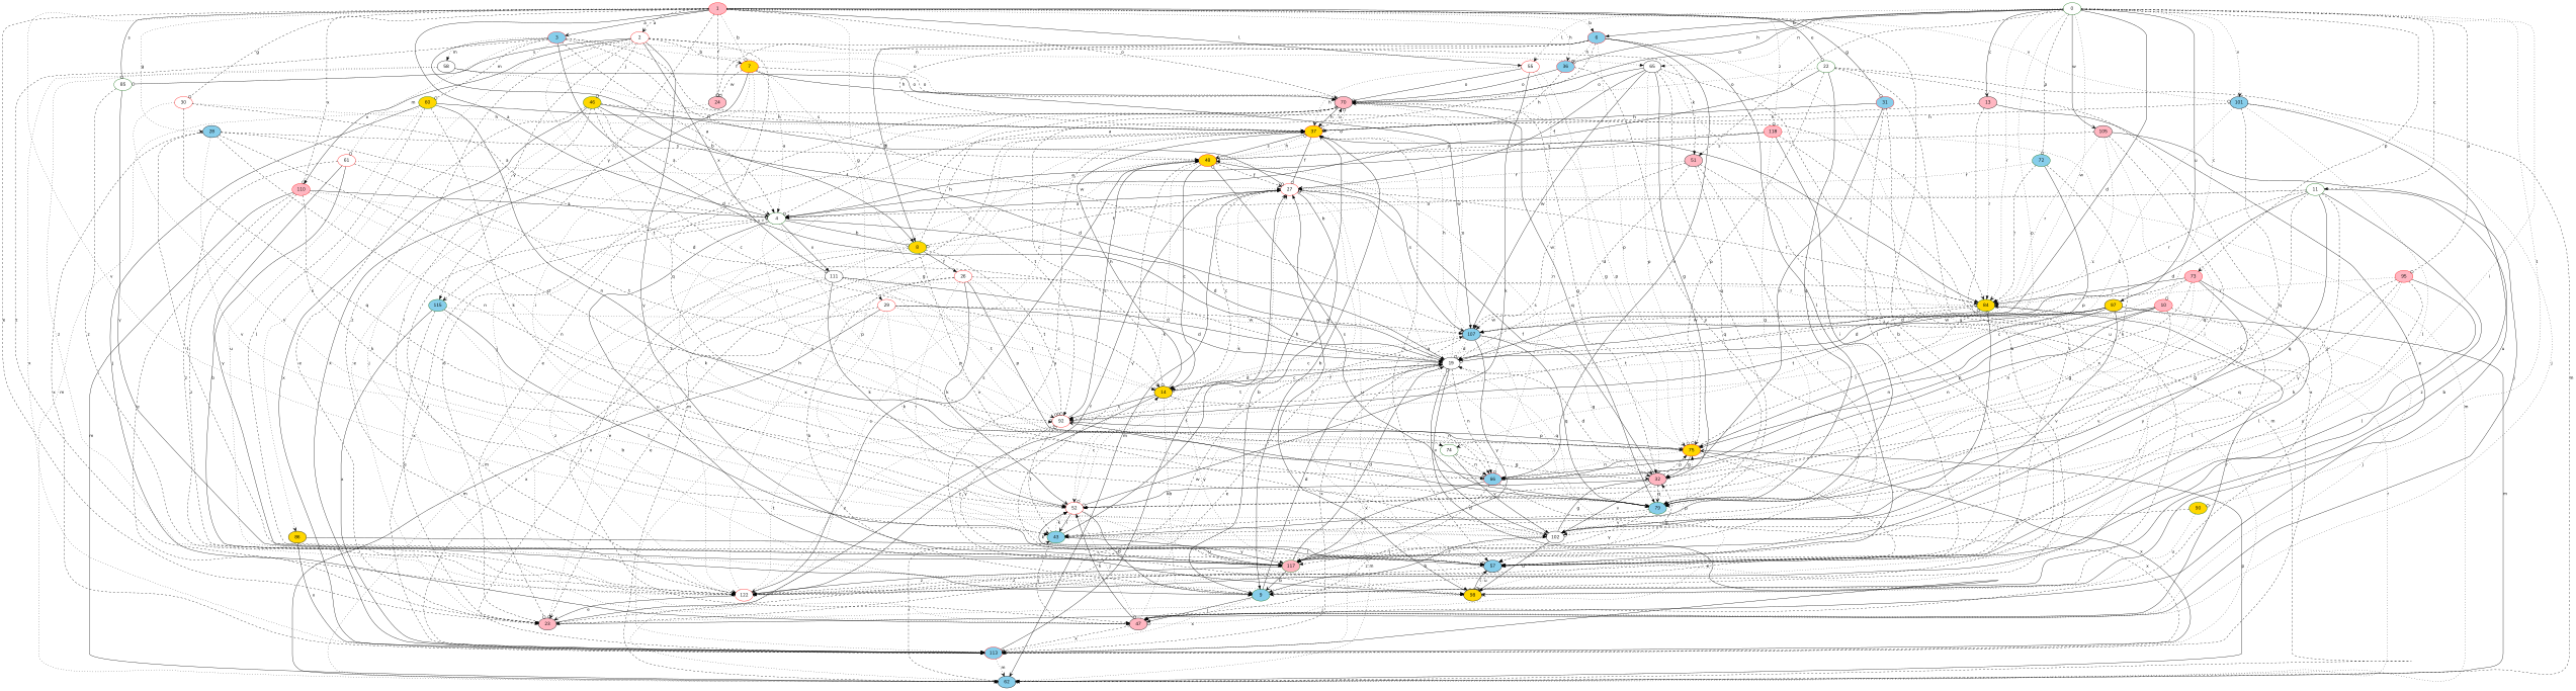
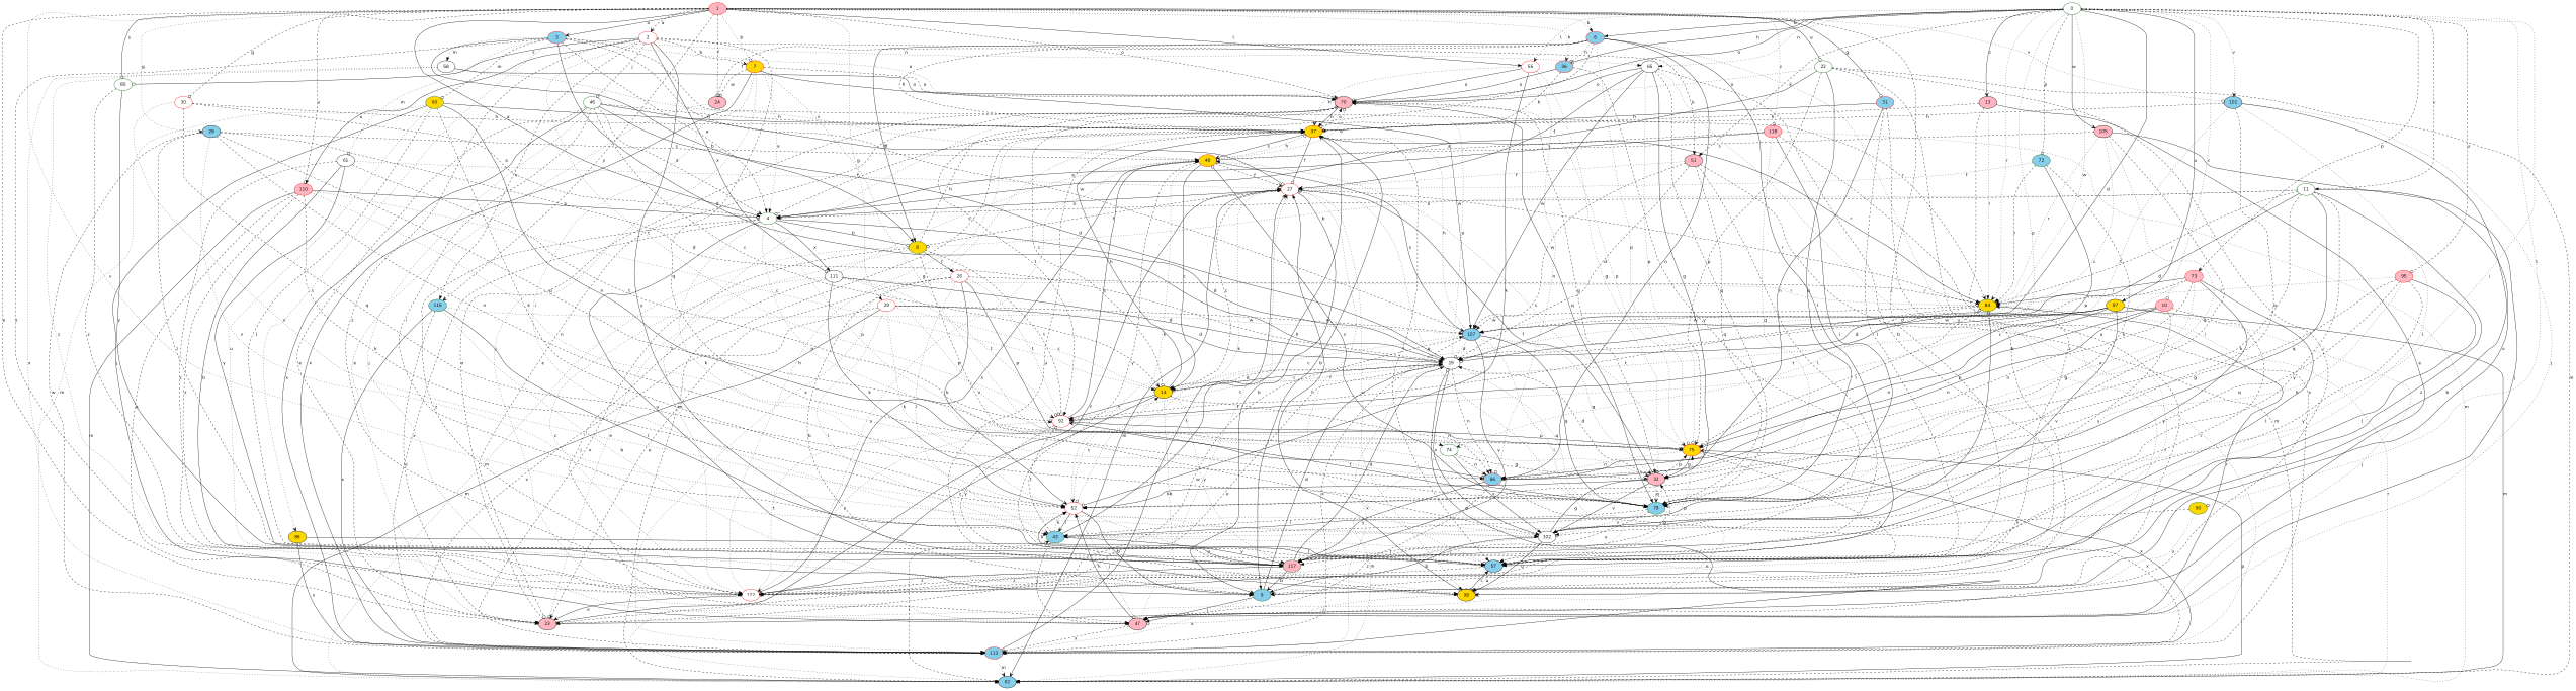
  strict digraph {
    fontname=Nunito
    node [color=red fillcolor=white fontname=Nunito style=filled]
    edge [arrowhead=odot fontname=Nunito style=dashed]
    0 [color=darkgreen]
    6 [fillcolor=skyblue]
    10 [fillcolor=lightpink]
    11 [color=darkgreen]
    13 [color=black fillcolor=lightpink]
    19 [color=black]
    36 [fillcolor=skyblue]
    43 [color=darkgreen fillcolor=skyblue]
    51 [color=black fillcolor=lightpink]
    55
    65 [color=black]
    70 [color=black fillcolor=lightpink]
    72 [color=darkgreen fillcolor=skyblue]
    73 [fillcolor=lightpink]
    74 [color=darkgreen]
    84 [color=darkgreen fillcolor=gold]
    90 [color=darkgreen fillcolor=gold]
    95 [fillcolor=lightpink]
    97 [color=black fillcolor=gold]
    101 [color=black fillcolor=skyblue]
    105 [color=black fillcolor=lightpink]
    107 [color=black fillcolor=skyblue]
    4 [color=darkgreen]
    24 [color=black fillcolor=lightpink]
    57 [color=black fillcolor=skyblue]
    8 [color=darkgreen fillcolor=gold]
    66 [fillcolor=skyblue]
    98 [color=black fillcolor=gold]
    37 [fillcolor=gold]
    75 [fillcolor=gold]
    102 [color=black]
    79 [color=darkgreen fillcolor=skyblue]
    117 [color=darkgreen fillcolor=lightpink]
    122
    52
    9 [color=darkgreen fillcolor=skyblue]
    23 [color=black fillcolor=lightpink]
    92
    113 [fillcolor=skyblue]
    14 [color=black fillcolor=gold]
    47 [color=black fillcolor=lightpink]
    27
    62 [color=black fillcolor=skyblue]
    32 [color=black fillcolor=lightpink]
    n45 [fillcolor=gold label=48]
    1 [fillcolor=lightpink]
    2
    3 [fillcolor=skyblue]
    7 [fillcolor=gold]
    22 [color=darkgreen]
    28 [color=black fillcolor=skyblue]
    29
    30
    31 [fillcolor=skyblue]
    85 [color=darkgreen]
    110 [fillcolor=lightpink]
    115 [color=darkgreen fillcolor=skyblue]
    118 [fillcolor=lightpink]
-   46 [color=darkgreen fillcolor=gold]
+   46 [color=darkgreen]
    111 [color=black]
    58 [color=black]
    60 [color=darkgreen fillcolor=gold]
-   61
+   61 [color=black]
    86 [color=black fillcolor=gold]
    26
    0 -> 6 [arrowhead=normal label=b style=solid]
    0 -> 10 [label=c style=dotted]
    0 -> 11 [arrowhead=normal label=c]
    0 -> 13 [arrowhead=vee label=c style=solid]
    0 -> 19 [arrowhead=normal label=d style=solid]
    0 -> 36 [label=h style=solid]
    0 -> 43 [arrowhead=vee label=i style=dotted]
    0 -> 51 [arrowhead=normal label=k]
    0 -> 55 [arrowhead=vee label=l style=dotted]
    0 -> 65 [arrowhead=normal label=n style=dotted]
    0 -> 70 [arrowhead=vee label=o style=solid]
    0 -> 72 [label=p]
    0 -> 73 [arrowhead=vee label=p]
    0 -> 74 [arrowhead=vee label=p style=dotted]
    0 -> 84 [arrowhead=vee label=r style=dotted]
    0 -> 90 [label=t style=dotted]
    0 -> 95 [label=u]
    0 -> 97 [arrowhead=normal label=u style=solid]
    0 -> 101 [arrowhead=vee label=v style=dotted]
    0 -> 105 [arrowhead=vee label=w style=solid]
    0 -> 107 [arrowhead=normal label=w style=dotted]
    6 -> 36 [label=h style=dotted]
    6 -> 4 [label=a]
    6 -> 24 [label=f]
    6 -> 57 [label=l style=solid]
    6 -> 8 [arrowhead=normal label=b style=solid]
    6 -> 66 [arrowhead=vee label=n style=solid]
    6 -> 98 [label=u style=dotted]
    6 -> 37 [arrowhead=normal label=h]
    6 -> 75 [label=p style=dotted]
    10 -> 107 [arrowhead=normal label=w style=solid]
    10 -> 57 [arrowhead=normal label=l]
    10 -> 66 [label=n style=solid]
    10 -> 75 [arrowhead=vee label=p style=solid]
    10 -> 102 [arrowhead=vee label=v]
    11 -> 19 [label=d style=solid]
    11 -> 84 [arrowhead=vee label=r]
    11 -> 4 [arrowhead=vee label=a]
    11 -> 8 [label=b style=dotted]
    11 -> 79 [label=q style=solid]
    11 -> 117 [label=y]
    11 -> 122 [label=z style=solid]
    11 -> 52 [arrowhead=normal label=k]
    11 -> 9 [arrowhead=vee label=b style=solid]
    13 -> 84 [arrowhead=normal label=r style=dotted]
    13 -> 37 [label=h]
    13 -> 122 [label=z]
    13 -> 23 [label=e style=solid]
    19 -> 70 [arrowhead=vee label=o style=dotted]
    19 -> 66 [arrowhead=normal label=n]
    19 -> 102 [arrowhead=vee label=v style=solid]
    19 -> 79 [arrowhead=vee label=q style=dotted]
    19 -> 23 [label=e]
    19 -> 92 [arrowhead=vee label=t style=dotted]
    19 -> 113 [arrowhead=vee label=x style=dotted]
    19 -> 14 [label=c style=solid]
    36 -> 70 [label=o style=solid]
    36 -> 37 [label=h]
    36 -> 117 [arrowhead=vee label=y]
    43 -> 57 [label=l style=dotted]
    43 -> 37 [arrowhead=vee label=h style=solid]
    43 -> 117 [label=y style=solid]
    43 -> 52 [arrowhead=normal label=k style=dotted]
    43 -> 92 [label=t]
    43 -> 47 [label=j]
    51 -> 19 [label=d]
    51 -> 107 [arrowhead=normal label=w]
    51 -> 57 [arrowhead=normal label=l]
    51 -> 79 [arrowhead=vee label=q]
    51 -> 27 [arrowhead=vee label=f style=dotted]
    51 -> 62 [arrowhead=normal label=m]
    55 -> 70 [label=o style=solid]
    55 -> 66 [label=n style=dotted]
    55 -> 37 [arrowhead=vee label=h style=dotted]
    55 -> 52 [label=k style=solid]
    55 -> 32 [label=g style=dotted]
    65 -> 70 [label=o style=solid]
    65 -> 107 [arrowhead=normal label=w style=solid]
    65 -> 75 [label=p style=dotted]
    65 -> 79 [arrowhead=normal label=q]
    65 -> 9 [arrowhead=vee label=b]
    65 -> 113 [label=x style=dotted]
    65 -> 27 [arrowhead=vee label=f style=solid]
    65 -> 32 [arrowhead=vee label=g style=solid]
    70 -> 37 [arrowhead=normal label=h style=solid]
    70 -> 75 [arrowhead=vee label=p style=dotted]
    70 -> 79 [arrowhead=normal label=q style=solid]
    70 -> 122 [arrowhead=vee label=z style=dotted]
    70 -> 23 [label=e]
    70 -> 92 [arrowhead=normal label=t]
    70 -> 14 [label=c]
    70 -> 32 [arrowhead=normal label=g]
    72 -> 84 [arrowhead=normal label=r]
    72 -> 75 [arrowhead=normal label=p style=solid]
    72 -> 52 [arrowhead=normal label=k]
    72 -> 27 [arrowhead=normal label=f style=dotted]
    73 -> 19 [arrowhead=normal label=d]
    73 -> 84 [arrowhead=normal label=r style=solid]
    73 -> 57 [label=l style=solid]
    73 -> 66 [arrowhead=vee label=n]
    73 -> 117 [label=y style=solid]
    73 -> 14 [arrowhead=vee label=c style=dotted]
    73 -> 32 [arrowhead=normal label=g style=dotted]
    74 -> 66 [arrowhead=normal label=n]
    74 -> 102 [arrowhead=normal label=v style=solid]
    74 -> 62 [arrowhead=normal label=m style=dotted]
    74 -> 32 [arrowhead=vee label=g]
    84 -> 107 [arrowhead=normal label=w]
    84 -> 92 [label=t]
    90 -> 98 [arrowhead=vee label=u style=dotted]
    90 -> 102 [label=v]
    95 -> 84 [label=r style=dotted]
    95 -> 57 [arrowhead=normal label=l style=solid]
    95 -> 79 [arrowhead=vee label=q]
    95 -> 117 [arrowhead=vee label=y]
    95 -> 52 [arrowhead=normal label=k style=dotted]
    95 -> 32 [label=g]
    97 -> 19 [arrowhead=vee label=d style=solid]
    97 -> 107 [arrowhead=normal label=w]
    97 -> 66 [label=n style=solid]
    97 -> 102 [arrowhead=vee label=v style=solid]
    97 -> 92 [arrowhead=vee label=t style=solid]
    97 -> 47 [label=j style=dotted]
    97 -> 62 [label=m style=solid]
    101 -> 57 [arrowhead=vee label=l style=dotted]
    101 -> 98 [label=u style=solid]
    101 -> 37 [label=h]
    101 -> 79 [label=q]
    101 -> 92 [label=t style=dotted]
    101 -> 47 [label=j style=dotted]
    105 -> 43 [label=i]
    105 -> 84 [arrowhead=normal label=r style=dotted]
    105 -> 79 [label=q style=dotted]
    105 -> 14 [label=c style=dotted]
    105 -> 47 [arrowhead=normal label=j style=solid]
    105 -> n45 [label=s]
    107 -> 19 [label=d style=dotted]
    107 -> 57 [arrowhead=vee label=l style=dotted]
    107 -> 37 [arrowhead=normal label=h style=dotted]
    107 -> 79 [label=q style=solid]
    107 -> 117 [arrowhead=vee label=y style=solid]
    107 -> 113 [label=x]
    107 -> 14 [arrowhead=normal label=c style=dotted]
    107 -> 32 [arrowhead=vee label=g style=dotted]
    107 -> n45 [label=s style=solid]
    4 -> 19 [arrowhead=vee label=d style=solid]
    4 -> 74 [arrowhead=normal label=p style=dotted]
    4 -> 8 [label=b style=solid]
    4 -> 66 [label=n style=dotted]
    4 -> 98 [label=u style=solid]
    4 -> 122 [label=z]
    4 -> 52 [arrowhead=normal label=k style=dotted]
    4 -> 113 [arrowhead=normal label=x]
    4 -> 111 [arrowhead=normal label=x style=solid]
    24 -> 23 [arrowhead=normal label=e style=dotted]
    57 -> 98 [label=u style=dotted]
    57 -> 122 [arrowhead=normal label=z]
    57 -> 27 [label=f style=dotted]
    8 -> 37 [label=h]
    8 -> 102 [label=v]
    8 -> 23 [label=e style=dotted]
    8 -> 92 [label=t]
    8 -> 113 [arrowhead=vee label=x]
    8 -> 27 [arrowhead=normal label=f]
    8 -> 62 [arrowhead=normal label=m style=dotted]
    8 -> 26 [arrowhead=normal label=f style=solid]
    66 -> 117 [arrowhead=normal label=y style=solid]
    66 -> 113 [label=x]
    66 -> 47 [arrowhead=normal label=j]
    98 -> 57 [arrowhead=normal label=l style=solid]
    98 -> 47 [label=j style=dotted]
    98 -> 27 [arrowhead=normal label=f style=solid]
    37 -> 70 [arrowhead=normal label=o style=dotted]
    37 -> 84 [arrowhead=normal label=r style=solid]
    37 -> 57 [arrowhead=normal label=l]
    37 -> 98 [arrowhead=vee label=u]
    37 -> 9 [arrowhead=normal label=b style=solid]
    37 -> 113 [arrowhead=vee label=x style=dotted]
    37 -> 27 [label=f style=solid]
    37 -> 62 [arrowhead=vee label=m]
    37 -> n45 [arrowhead=vee label=s style=solid]
    75 -> 84 [label=r]
    75 -> 66 [arrowhead=normal label=n style=dotted]
    75 -> 122 [arrowhead=normal label=z]
    75 -> 113 [label=x style=solid]
    75 -> 32 [arrowhead=vee label=g style=solid]
    75 -> n45 [arrowhead=normal label=s style=dotted]
    102 -> 84 [label=r style=solid]
    102 -> 98 [label=u style=solid]
    102 -> 122 [arrowhead=vee label=z style=dotted]
    102 -> 9 [arrowhead=normal label=b style=solid]
    102 -> 32 [label=g style=solid]
    79 -> 43 [arrowhead=vee label=i]
    79 -> 102 [arrowhead=normal label=v style=dotted]
    79 -> 117 [arrowhead=normal label=y]
    79 -> 23 [arrowhead=vee label=e style=dotted]
    79 -> 92 [arrowhead=vee label=t style=solid]
    79 -> n45 [label=s style=solid]
    117 -> 19 [arrowhead=normal label=d style=solid]
    117 -> 75 [arrowhead=normal label=p style=dotted]
    117 -> 122 [label=z style=solid]
    117 -> 52 [arrowhead=normal label=k style=solid]
    117 -> 9 [arrowhead=vee label=b style=solid]
    117 -> 32 [arrowhead=normal label=g]
    122 -> 84 [arrowhead=vee label=r style=dotted]
    122 -> 37 [arrowhead=normal label=h style=dotted]
    122 -> 23 [arrowhead=vee label=e style=solid]
    122 -> 92 [arrowhead=normal label=t style=dotted]
    122 -> n45 [arrowhead=vee label=s style=solid]
    52 -> 43 [arrowhead=vee label=i style=solid]
    52 -> 98 [arrowhead=normal label=u style=dotted]
    52 -> 9 [arrowhead=normal label=b style=solid]
    52 -> 14 [arrowhead=normal label=c style=dotted]
    52 -> 47 [label=j style=dotted]
    9 -> 19 [arrowhead=vee label=d style=solid]
    9 -> 113 [label=x style=dotted]
    9 -> 47 [arrowhead=normal label=j style=solid]
    23 -> 70 [label=o]
    23 -> 107 [arrowhead=normal label=w]
    23 -> 27 [arrowhead=normal label=f style=solid]
    92 -> 75 [label=p style=solid]
    92 -> 117 [arrowhead=normal label=y]
    92 -> 122 [arrowhead=vee label=z style=dotted]
    92 -> n45 [arrowhead=normal label=s style=solid]
    113 -> 19 [label=d style=solid]
    113 -> 27 [arrowhead=vee label=f style=solid]
    113 -> 62 [arrowhead=vee label=m style=dotted]
    14 -> 19 [arrowhead=normal label=d]
    14 -> 66 [arrowhead=normal label=n]
    14 -> 37 [arrowhead=normal label=h style=solid]
    14 -> 117 [arrowhead=normal label=y style=dotted]
    14 -> 122 [label=z style=solid]
    14 -> 9 [arrowhead=normal label=b style=dotted]
    14 -> 92 [arrowhead=normal label=t style=solid]
    47 -> 84 [arrowhead=vee label=r style=solid]
    47 -> 52 [arrowhead=normal label=k style=solid]
    47 -> 113 [label=x]
    47 -> 27 [arrowhead=vee label=f style=dotted]
    27 -> 84 [arrowhead=vee label=r]
    27 -> 4 [arrowhead=normal label=a style=solid]
    27 -> 98 [arrowhead=normal label=u style=dotted]
    27 -> 79 [arrowhead=vee label=q style=dotted]
    27 -> 52 [label=k style=dotted]
    27 -> 9 [arrowhead=vee label=b style=solid]
    27 -> 14 [label=c]
    27 -> 62 [arrowhead=vee label=m style=solid]
    62 -> 43 [arrowhead=vee label=i]
    62 -> 84 [label=r style=dotted]
    62 -> 75 [arrowhead=vee label=p style=solid]
    62 -> n45 [label=s style=dotted]
    32 -> 19 [arrowhead=normal label=d]
    32 -> 75 [arrowhead=normal label=p]
    32 -> 102 [arrowhead=normal label=v style=solid]
    32 -> 79 [arrowhead=vee label=q]
    32 -> 52 [arrowhead=normal label=k style=solid]
    32 -> 27 [label=f style=solid]
    n45 -> 70 [label=o style=dotted]
    n45 -> 37 [label=h style=dotted]
    n45 -> 117 [arrowhead=vee label=y]
    n45 -> 52 [arrowhead=vee label=k style=dotted]
    n45 -> 14 [arrowhead=vee label=c style=solid]
    n45 -> 27 [arrowhead=vee label=f]
    1 -> 6 [arrowhead=normal label=b style=dotted]
    1 -> 36 [arrowhead=vee label=h style=dotted]
    1 -> 55 [arrowhead=normal label=l style=solid]
    1 -> 70 [arrowhead=vee label=o]
    1 -> 101 [label=v style=dotted]
    1 -> 4 [arrowhead=vee label=a style=solid]
    1 -> 24 [label=f]
    1 -> 57 [arrowhead=vee label=l]
    1 -> 102 [arrowhead=vee label=v style=dotted]
    1 -> 23 [label=e]
    1 -> 2 [arrowhead=vee label=a]
    1 -> 3 [arrowhead=vee label=a style=solid]
    1 -> 7 [label=b style=dotted]
    1 -> 22 [label=e style=solid]
    1 -> 28 [arrowhead=vee label=g style=dotted]
    1 -> 29 [arrowhead=normal label=g style=dotted]
    1 -> 30 [label=g]
    1 -> 31 [label=g style=solid]
    1 -> 85 [label=s style=solid]
    1 -> 110 [label=x]
    1 -> 115 [arrowhead=vee label=y]
    1 -> 118 [label=z style=dotted]
    2 -> 51 [arrowhead=normal label=k]
    2 -> 79 [arrowhead=vee label=q]
    2 -> 117 [arrowhead=vee label=y style=solid]
    2 -> 122 [arrowhead=vee label=z]
    2 -> 92 [arrowhead=vee label=t style=dotted]
    2 -> 7 [arrowhead=vee label=b]
    2 -> 85 [label=s style=solid]
    2 -> 110 [arrowhead=normal label=x style=solid]
    2 -> 115 [arrowhead=normal label=y]
    2 -> 46 [label=j]
    2 -> 111 [label=x style=solid]
    3 -> 19 [arrowhead=vee label=d style=solid]
    3 -> 65 [arrowhead=normal label=n style=dotted]
    3 -> 70 [label=o style=dotted]
    3 -> 84 [arrowhead=vee label=r]
    3 -> 107 [arrowhead=vee label=w]
    3 -> 4 [arrowhead=normal label=a]
    3 -> 8 [arrowhead=normal label=b style=solid]
    3 -> 122 [arrowhead=normal label=z]
    3 -> 58 [arrowhead=normal label=m style=dotted]
    3 -> 60 [label=m]
    3 -> 61 [label=m style=dotted]
    3 -> 86 [arrowhead=vee label=s style=dotted]
    7 -> 43 [arrowhead=normal label=i style=dotted]
    7 -> 70 [arrowhead=vee label=o]
    7 -> 107 [arrowhead=normal label=w style=solid]
    7 -> 4 [arrowhead=normal label=a style=dotted]
    7 -> 24 [label=w]
    7 -> 113 [arrowhead=normal label=x style=solid]
    7 -> 47 [label=j style=dotted]
    7 -> 32 [arrowhead=vee label=g style=dotted]
    22 -> 70 [arrowhead=vee label=o style=dotted]
    22 -> 4 [arrowhead=vee label=a style=solid]
    22 -> 98 [arrowhead=normal label=u]
    22 -> 75 [arrowhead=vee label=p]
    22 -> 79 [arrowhead=vee label=q style=solid]
    22 -> 47 [arrowhead=vee label=j]
    22 -> 62 [arrowhead=vee label=m]
    28 -> 19 [arrowhead=normal label=d]
    28 -> 57 [arrowhead=vee label=l]
    28 -> 66 [label=n]
    28 -> 75 [label=p]
    28 -> 102 [arrowhead=normal label=v style=dotted]
-   28 -> 113 [label=x]
+   28 -> 113 [label=w]
    28 -> n45 [arrowhead=vee label=s]
    29 -> 19 [arrowhead=vee label=d style=solid]
    29 -> 107 [label=w]
    29 -> 57 [arrowhead=normal label=l style=dotted]
    29 -> 52 [arrowhead=vee label=k style=dotted]
    29 -> 113 [arrowhead=normal label=x]
    29 -> 14 [label=c style=dotted]
    29 -> 62 [label=m style=solid]
    30 -> 4 [label=a]
-   30 -> 37 [arrowhead=normal label=h style=dotted]
+   30 -> 37 [arrowhead=normal label=h]
    30 -> 102 [label=v style=dotted]
    30 -> 79 [label=q]
    31 -> 57 [arrowhead=vee label=l]
    31 -> 66 [label=n style=solid]
    31 -> 37 [arrowhead=normal label=h style=solid]
    31 -> 9 [arrowhead=vee label=b]
    85 -> 117 [label=y style=solid]
    85 -> 122 [label=z]
    110 -> 4 [label=a style=solid]
    110 -> 66 [arrowhead=normal label=n style=dotted]
    110 -> 122 [arrowhead=vee label=z]
    110 -> 52 [label=k]
    110 -> 23 [arrowhead=normal label=e]
    110 -> 14 [arrowhead=normal label=c style=dotted]
    110 -> 62 [label=m style=solid]
    115 -> 107 [arrowhead=normal label=w style=dotted]
    115 -> 57 [arrowhead=normal label=l style=solid]
    115 -> 9 [label=b style=dotted]
    115 -> 23 [arrowhead=vee label=e]
    115 -> 113 [arrowhead=vee label=x style=solid]
    118 -> 43 [arrowhead=vee label=i style=solid]
    118 -> 4 [arrowhead=vee label=a style=solid]
    118 -> 79 [arrowhead=vee label=q style=dotted]
    118 -> 113 [arrowhead=normal label=x]
    118 -> 62 [label=m style=dotted]
    118 -> n45 [label=s]
    46 -> 19 [arrowhead=normal label=d style=solid]
    46 -> 43 [arrowhead=vee label=i]
    46 -> 4 [arrowhead=vee label=a]
    46 -> 37 [arrowhead=vee label=h]
    46 -> 23 [label=e]
    46 -> 113 [arrowhead=vee label=x style=solid]
    46 -> 14 [arrowhead=vee label=c]
    46 -> 47 [label=j style=dotted]
    46 -> 27 [label=f style=solid]
    111 -> 19 [label=d style=solid]
    111 -> 84 [label=r style=dotted]
    111 -> 75 [arrowhead=vee label=p style=dotted]
    111 -> 122 [arrowhead=vee label=z style=dotted]
    111 -> 52 [label=k style=solid]
    111 -> 92 [label=t style=dotted]
    111 -> 47 [arrowhead=normal label=j]
    111 -> n45 [arrowhead=vee label=s style=dotted]
    58 -> 70 [arrowhead=normal label=o style=solid]
    58 -> 122 [label=z style=dotted]
    58 -> 113 [arrowhead=normal label=x style=dotted]
    58 -> n45 [arrowhead=normal label=s style=dotted]
    60 -> 57 [label=l]
    60 -> 66 [label=n style=solid]
    60 -> 98 [arrowhead=normal label=u style=dotted]
    60 -> 37 [arrowhead=vee label=h style=solid]
    60 -> 52 [arrowhead=vee label=k]
    60 -> 47 [arrowhead=vee label=j style=solid]
    60 -> 62 [label=m style=dotted]
    61 -> 117 [label=y style=solid]
    61 -> 122 [arrowhead=normal label=z]
    61 -> 9 [arrowhead=vee label=b style=solid]
    61 -> 92 [label=t]
    61 -> 27 [arrowhead=normal label=f style=dotted]
    86 -> 57 [arrowhead=normal label=l style=solid]
    86 -> 113 [arrowhead=normal label=x style=solid]
    26 -> 43 [arrowhead=vee label=i style=dotted]
    26 -> 84 [label=r]
    26 -> 75 [label=p style=solid]
    26 -> 52 [arrowhead=vee label=k style=solid]
    26 -> 9 [arrowhead=vee label=b]
    26 -> 23 [arrowhead=vee label=e]
    26 -> 92 [label=t style=dotted]
  }
